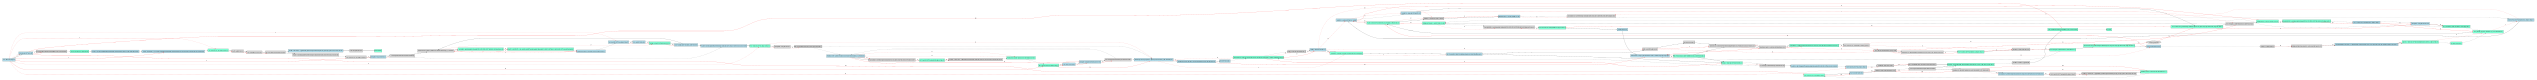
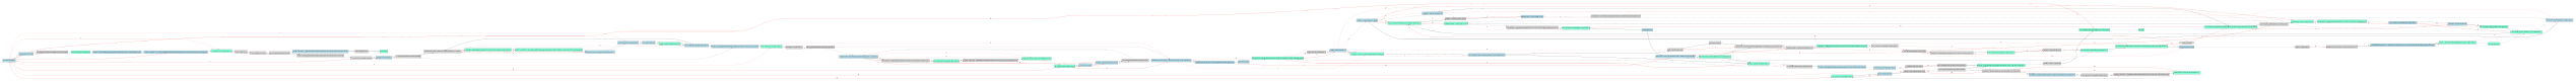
  digraph {
    fontname="Noto Serif"
    rankdir=LR
    node [fillcolor=lightgrey fontname="Noto Serif" shape=record style=filled]
    edge [arrowhead=tee fontname="Noto Serif" style=dashed]
    n1 [fillcolor=lightblue label="  %n = alloca i32, align 4"]
    n2 [fillcolor=lightblue label="  %0 = bitcast i32* %n to i8*"]
    n3 [fillcolor=lightblue label="  %call2 = call i32 (i8*, ...) @__isoc99_scanf(i8* getelementptr inbounds ([3 x i8], [3 x i8]* @.str.1, i64 0, i64 0), i32* nonnull %n)"]
    n4 [fillcolor=aquamarine label="  %1 = load i32, i32* %n, align 4, !tbaa !2"]
    n5 [label="  %3 = load i32, i32* %n, align 4, !tbaa !2"]
    n6 [fillcolor=lightblue label="  %4 = load i32, i32* %n, align 4, !tbaa !2"]
    n7 [fillcolor=aquamarine label="  %6 = load i32, i32* %n, align 4, !tbaa !2"]
    n8 [fillcolor=aquamarine label="  %8 = load i32, i32* %n, align 4, !tbaa !2"]
    n9 [fillcolor=lightblue label="  %18 = load i32, i32* %n, align 4, !tbaa !2"]
    n10 [fillcolor=aquamarine label="  %20 = load i32, i32* %n, align 4, !tbaa !2"]
    n11 [label="  call void @llvm.lifetime.start.p0i8(i64 4, i8* nonnull %0) #6"]
    n12 [fillcolor=aquamarine label="  call void @llvm.lifetime.end.p0i8(i64 4, i8* nonnull %0) #6"]
    n13 [label="  %.off = add i32 %1, -1"]
    n14 [fillcolor=lightblue label="  %cmp644 = icmp slt i32 %3, 1"]
    n15 [fillcolor=lightblue label="  %5 = sext i32 %4 to i64"]
    n16 [label="  %cmp1042 = icmp slt i32 %6, 1"]
    n17 [fillcolor=lightblue label="  %wide.trip.count.i.i.pre-phi.in = phi i32 [ %6, %for.end ], [ %8, %for.body11 ]"]
    n18 [fillcolor=lightblue label="  %9 = sext i32 %8 to i64"]
    n19 [label="  %cmp2040 = icmp slt i32 %18, 1"]
    n20 [fillcolor=lightblue label="  %21 = sext i32 %20 to i64"]
    n21 [fillcolor=aquamarine label="  %call = tail call i32 (...) @clrscr() #6"]
    n22 [fillcolor=aquamarine label="  ret void"]
    n23 [fillcolor=lightblue label="  %call1 = tail call i32 @puts(i8* getelementptr inbounds ([51 x i8], [51 x i8]* @.str, i64 0, i64 0))"]
    n24 [label="  %2 = icmp ugt i32 %.off, 254"]
    n25 [label="  br i1 %2, label %if.then, label %if.end"]
    n26 [fillcolor=lightblue label="  %call4 = call i32 (i8*, ...) @printf(i8* getelementptr inbounds ([38 x i8], [38 x i8]* @.str.2, i64 0, i64 0), i32 255)"]
    n27 [label="  %call5 = call i32 @puts(i8* getelementptr inbounds ([38 x i8], [38 x i8]* @.str.3, i64 0, i64 0))"]
    n28 [label="  call void @exit(i32 0) #7"]
    n29 [fillcolor=aquamarine label="  unreachable"]
    n30 [label="  br i1 %cmp644, label %for.end, label %for.body"]
    n31 [label="  %indvars.iv49 = phi i64 [ %indvars.iv.next50, %for.body ], [ 1, %if.end ]"]
    n32 [fillcolor=lightblue label="  %call8 = call i32 @puts(i8* getelementptr inbounds ([27 x i8], [27 x i8]* @.str.4, i64 0, i64 0))"]
    n33 [fillcolor=aquamarine label="  %arrayidx = getelementptr inbounds [255 x i32], [255 x i32]* @R, i64 0, i64 %indvars.iv49"]
    n34 [fillcolor=lightblue label="  %indvars.iv.next50 = add nuw nsw i64 %indvars.iv49, 1"]
    n35 [fillcolor=aquamarine label="  %cmp6 = icmp slt i64 %indvars.iv49, %5"]
    n36 [fillcolor=aquamarine label="  %call7 = call i32 (i8*, ...) @__isoc99_scanf(i8* getelementptr inbounds ([3 x i8], [3 x i8]* @.str.1, i64 0, i64 0), i32* nonnull %arrayidx)"]
    n37 [fillcolor=lightblue label="  br i1 %cmp6, label %for.body, label %for.end"]
    n38 [label="  br i1 %cmp1042, label %for.end17, label %for.body11"]
    n39 [fillcolor=lightblue label="  %wide.trip.count.i.i.pre-phi = sext i32 %wide.trip.count.i.i.pre-phi.in to i64"]
    n40 [fillcolor=aquamarine label="  %increment.0.i = phi i32 [ %wide.trip.count.i.i.pre-phi.in, %for.end17 ], [ %add.i, %ShellPass.exit.i ]"]
    n41 [fillcolor=aquamarine label="  %cmp38.i.i = icmp slt i32 %add.i, %wide.trip.count.i.i.pre-phi.in"]
    n42 [fillcolor=lightblue label="  %indvars.iv47 = phi i64 [ %indvars.iv.next48, %for.body11 ], [ 1, %for.end ]"]
    n43 [label="  %arrayidx13 = getelementptr inbounds [255 x i32], [255 x i32]* @R, i64 0, i64 %indvars.iv47"]
    n44 [fillcolor=aquamarine label="  %indvars.iv.next48 = add nuw nsw i64 %indvars.iv47, 1"]
    n45 [fillcolor=lightblue label="  %cmp10 = icmp slt i64 %indvars.iv47, %9"]
    n46 [fillcolor=aquamarine label="  %7 = load i32, i32* %arrayidx13, align 4, !tbaa !2"]
    n47 [label="  br i1 %cmp10, label %for.body11, label %for.end17"]
    n48 [label="  %call14 = call i32 (i8*, ...) @printf(i8* getelementptr inbounds ([4 x i8], [4 x i8]* @.str.5, i64 0, i64 0), i32 %7)"]
    n49 [fillcolor=lightblue label="  br label %do.body.i"]
    n50 [fillcolor=lightblue label="  %exitcond.i.i = icmp eq i64 %indvars.iv.next.i.i, %wide.trip.count.i.i.pre-phi"]
    n51 [label="  %div.i = sdiv i32 %increment.0.i, 3"]
    n52 [fillcolor=aquamarine label="  %cmp.i = icmp sgt i32 %increment.0.i, 2"]
    n53 [fillcolor=lightblue label="  br i1 %cmp38.i.i, label %for.body.preheader.i.i, label %ShellPass.exit.i"]
    n54 [fillcolor=aquamarine label="  br i1 %exitcond.i.i, label %ShellPass.exit.i, label %for.body.i.i"]
    n55 [fillcolor=lightblue label="  %add.i = add nsw i32 %div.i, 1"]
    n56 [label="  br i1 %cmp.i, label %do.body.i, label %func.exit"]
    n57 [label="  %10 = sext i32 %add.i to i64"]
    n58 [label="  %add9.i.i = add nsw i32 %j.0.i.i, %add.i"]
    n59 [fillcolor=lightblue label="  %sub12.i.i = sub nsw i32 %j.0.i.i, %add.i"]
    n60 [label="  br label %for.body.i.i"]
    n61 [label="  %indvars.iv.i.i = phi i64 [ %10, %for.body.preheader.i.i ], [ %indvars.iv.next.i.i, %for.inc.i.i ]"]
    n62 [label="  %12 = sub nsw i64 %indvars.iv.next.i.i, %10"]
    n63 [fillcolor=lightblue label="  %idxprom10.i.i = sext i32 %add9.i.i to i64"]
    n64 [fillcolor=aquamarine label="  %j.0.i.i = phi i32 [ %14, %if.then.i.i ], [ %sub12.i.i, %land.rhs.i.i ]"]
    n65 [fillcolor=lightblue label="  %cmp13.i.i = icmp sgt i32 %sub12.i.i, 0"]
    n66 [fillcolor=aquamarine label="  %idxprom14.i.i = sext i32 %sub12.i.i to i64"]
    n67 [label="  %indvars.iv.next.i.i = add nsw i64 %indvars.iv.i.i, 1"]
    n68 [label="  %arrayidx2.i.i = getelementptr inbounds [255 x i32], [255 x i32]* @R, i64 0, i64 %12"]
    n69 [fillcolor=lightblue label="  %14 = trunc i64 %12 to i32"]
    n70 [label="  br i1 %cmp13.i.i, label %land.rhs.i.i, label %do.end.i.i"]
    n71 [fillcolor=aquamarine label="  %arrayidx.i.i = getelementptr inbounds [255 x i32], [255 x i32]* @R, i64 0, i64 %indvars.iv.next.i.i"]
    n72 [label="  %11 = load i32, i32* %arrayidx.i.i, align 4, !tbaa !2"]
    n73 [label="  %cmp3.i.i = icmp slt i32 %11, %13"]
    n74 [fillcolor=aquamarine label="  store i32 %11, i32* getelementptr inbounds ([255 x i32], [255 x i32]* @R, i64 0, i64 0), align 16, !tbaa !2"]
    n75 [fillcolor=aquamarine label="  br i1 %cmp3.i.i, label %if.then.i.i, label %for.inc.i.i"]
    Node0x55faffb9eaa8 [shape=""]
    n77 [fillcolor=aquamarine label="  %13 = load i32, i32* %arrayidx2.i.i, align 4, !tbaa !2"]
    n78 [label="  %sext.i.i = shl i64 %12, 32"]
    n79 [label="  %idxprom7.phi.trans.insert.i.i = ashr exact i64 %sext.i.i, 32"]
    n80 [fillcolor=aquamarine label="  %16 = load i32, i32* getelementptr inbounds ([255 x i32], [255 x i32]* @R, i64 0, i64 0), align 16, !tbaa !2"]
    n81 [fillcolor=aquamarine label="  %idxprom7.le.pn.i.i = sext i32 %j.0.i.i to i64"]
    n82 [fillcolor=lightblue label="  %arrayidx8.phi.trans.insert.i.i = getelementptr inbounds [255 x i32], [255 x i32]* @R, i64 0, i64 %idxprom7.phi.trans.insert.i.i"]
    n83 [fillcolor=aquamarine label="  %.pre.i.i = load i32, i32* %arrayidx8.phi.trans.insert.i.i, align 4, !tbaa !2"]
    n84 [fillcolor=aquamarine label="  br label %do.body.i.i"]
    n85 [fillcolor=aquamarine label="  %15 = phi i32 [ %.pre.i.i, %if.then.i.i ], [ %17, %land.rhs.i.i ]"]
    n86 [fillcolor=lightblue label="  store i32 %15, i32* %arrayidx11.i.i, align 4, !tbaa !2"]
    n87 [label="  %arrayidx11.i.i = getelementptr inbounds [255 x i32], [255 x i32]* @R, i64 0, i64 %idxprom10.i.i"]
    n88 [label="  %arrayidx843.i.i = getelementptr inbounds [255 x i32], [255 x i32]* @R, i64 0, i64 %idxprom7.le.pn.i.i"]
    n89 [fillcolor=aquamarine label="  %arrayidx15.i.i = getelementptr inbounds [255 x i32], [255 x i32]* @R, i64 0, i64 %idxprom14.i.i"]
    n90 [fillcolor=lightblue label="  %cmp16.i.i = icmp slt i32 %16, %17"]
    n91 [fillcolor=aquamarine label="  store i32 %16, i32* %arrayidx843.i.i, align 4, !tbaa !2"]
    n92 [fillcolor=aquamarine label="  br i1 %cmp16.i.i, label %do.body.i.i, label %do.end.i.i"]
    n93 [fillcolor=lightblue label="  br label %for.inc.i.i"]
    n94 [fillcolor=lightblue label="  %17 = load i32, i32* %arrayidx15.i.i, align 4, !tbaa !2"]
    n95 [fillcolor=lightblue label="  %call18 = call i32 @puts(i8* getelementptr inbounds ([35 x i8], [35 x i8]* @.str.6, i64 0, i64 0))"]
    n96 [label="  br i1 %cmp2040, label %for.end27, label %for.body21"]
    n97 [label="  %indvars.iv = phi i64 [ %indvars.iv.next, %for.body21 ], [ 1, %func.exit ]"]
    n98 [fillcolor=aquamarine label="  %call28 = call i32 @puts(i8* getelementptr inbounds ([27 x i8], [27 x i8]* @.str.7, i64 0, i64 0))"]
    n99 [fillcolor=lightblue label="  %arrayidx23 = getelementptr inbounds [255 x i32], [255 x i32]* @R, i64 0, i64 %indvars.iv"]
    n100 [fillcolor=aquamarine label="  %indvars.iv.next = add nuw nsw i64 %indvars.iv, 1"]
    n101 [label="  %cmp20 = icmp slt i64 %indvars.iv, %21"]
    n102 [label="  %call29 = call i32 (...) @getch() #6"]
    n103 [label="  %19 = load i32, i32* %arrayidx23, align 4, !tbaa !2"]
    n104 [label="  br i1 %cmp20, label %for.body21, label %for.end27"]
    n105 [label="  %call24 = call i32 (i8*, ...) @printf(i8* getelementptr inbounds ([4 x i8], [4 x i8]* @.str.5, i64 0, i64 0), i32 %19)"]
    n1 -> n2 [arrowhead=onormal style=solid]
    n1 -> n2 [color=red label=1]
    n1 -> n3 [color=red label=3 style=solid]
    n1 -> n4 [color=red label=4]
    n1 -> n5 [arrowhead=onormal color=red label=8 style=solid]
    n1 -> n6 [arrowhead=onormal color=red label=15]
    n1 -> n7 [color=red label=31]
    n1 -> n8 [color=red label=28 style=solid]
    n1 -> n9 [color=red label=93]
-   n2 -> n10 [color=red label=101 style=solid]
+   n1 -> n10 [color=red label=101 style=solid]
    n2 -> n11
    n2 -> n11 [color=red label=2 style=solid]
    n2 -> n12 [arrowhead=onormal color=red label=106 style=solid]
    n3 -> n4 [arrowhead=onormal]
    n4 -> n13 [arrowhead=onormal style=solid]
    n4 -> n13 [color=red label=5]
    n5 -> n14 [arrowhead=onormal style=solid]
    n5 -> n14 [color=red label=9 style=solid]
    n6 -> n15 [arrowhead=onormal]
    n6 -> n15 [arrowhead=onormal color=red label=16 style=solid]
    n7 -> n16 [style=solid]
    n7 -> n16 [arrowhead=onormal color=red label=21]
    n7 -> n17 [arrowhead=onormal color=red label=33]
    n8 -> n17 [arrowhead=onormal color=red label=34 style=solid]
    n8 -> n18
    n8 -> n18 [color=red label=29 style=solid]
    n9 -> n19
    n9 -> n19 [arrowhead=onormal color=red label=94]
    n10 -> n20 [style=solid]
    n10 -> n20 [color=red label=102 style=solid]
    n11 -> n21 [arrowhead=onormal]
    n12 -> n22
    n13 -> n24 [style=solid]
    n13 -> n24 [color=red label=6 style=solid]
    n14 -> n30 [arrowhead=onormal]
    n14 -> n30 [arrowhead=onormal color=red label=10 style=solid]
    n15 -> n35
    n15 -> n35 [arrowhead=onormal color=red label=18 style=solid]
    n16 -> n38
    n16 -> n38 [arrowhead=onormal color=red label=22]
    n17 -> n39 [arrowhead=onormal]
    n17 -> n39 [arrowhead=onormal color=red label=35 style=solid]
    n17 -> n40 [color=red label=36]
    n17 -> n41 [arrowhead=onormal color=red label=41]
    n18 -> n45 [arrowhead=onormal]
    n18 -> n45 [color=red label=31 style=solid]
    n19 -> n96 [style=solid]
    n19 -> n96 [arrowhead=onormal color=red label=95 style=solid]
    n20 -> n101 [arrowhead=onormal style=solid]
    n20 -> n101 [arrowhead=onormal color=red label=104]
    n21 -> n23 [arrowhead=onormal style=solid]
    n23 -> n3 [arrowhead=onormal]
    n24 -> n25 [arrowhead=onormal style=solid]
    n24 -> n25 [arrowhead=onormal color=red label=7 style=solid]
    n25 -> n26
    n25 -> n27 [style=solid]
    n26 -> n28 [arrowhead=onormal style=solid]
    n27 -> n5
    n28 -> n29 [style=solid]
    n30 -> n31 [style=solid]
    n30 -> n32 [arrowhead=onormal]
    n31 -> n33
    n31 -> n33 [color=red label=12]
    n31 -> n34 [color=red label=14 style=solid]
    n31 -> n35 [color=red label=17]
    n32 -> n7 [style=solid]
    n33 -> n36 [arrowhead=onormal]
    n33 -> n36 [color=red label=13 style=solid]
    n34 -> n6 [arrowhead=onormal]
    n34 -> n31 [arrowhead=onormal color=red label=11]
    n35 -> n37 [arrowhead=onormal style=solid]
    n35 -> n37 [arrowhead=onormal color=red label=19 style=solid]
    n36 -> n34
    n37 -> n31 [style=solid]
    n37 -> n32 [style=solid]
    n38 -> n17
    n38 -> n42 [arrowhead=onormal]
    n39 -> n49 [style=solid]
    n39 -> n50 [arrowhead=onormal color=red label=89 style=solid]
    n40 -> n51
    n40 -> n51 [arrowhead=onormal color=red label=38]
    n40 -> n52 [color=red label=91 style=solid]
    n41 -> n53 [arrowhead=onormal style=solid]
    n41 -> n53 [arrowhead=onormal color=red label=42]
    n42 -> n43 [style=solid]
    n42 -> n43 [color=red label=24 style=solid]
    n42 -> n44 [color=red label=27]
    n42 -> n45 [color=red label=30 style=solid]
    n43 -> n46 [arrowhead=onormal]
    n43 -> n46 [arrowhead=onormal color=red label=25]
    n44 -> n8
    n44 -> n42 [arrowhead=onormal color=red label=23]
    n45 -> n47 [style=solid]
    n45 -> n47 [color=red label=32 style=solid]
    n46 -> n48 [style=solid]
    n46 -> n48 [color=red label=26 style=solid]
    n47 -> n17 [arrowhead=onormal]
    n47 -> n42 [arrowhead=onormal]
    n48 -> n44
    n49 -> n40
    n50 -> n54
    n50 -> n54 [arrowhead=onormal color=red label=90]
    n51 -> n55
    n51 -> n55 [color=red label=39]
    n52 -> n56
    n52 -> n56 [arrowhead=onormal color=red label=92]
    n53 -> n52 [style=solid]
    n53 -> n57 [style=solid]
    n54 -> n52 [style=solid]
    n54 -> n61 [arrowhead=onormal style=solid]
    n55 -> n40 [color=red label=37 style=solid]
    n55 -> n41 [arrowhead=onormal style=solid]
    n55 -> n41 [color=red label=40]
    n55 -> n57 [color=red label=43]
    n55 -> n58 [arrowhead=onormal color=red label=68]
    n55 -> n59 [color=red label=74]
    n56 -> n40
    n56 -> n95 [style=solid]
    n57 -> n60 [style=solid]
    n57 -> n61 [color=red label=44 style=solid]
    n57 -> n62 [arrowhead=onormal color=red label=50]
    n58 -> n63 [style=solid]
    n58 -> n63 [arrowhead=onormal color=red label=69 style=solid]
    n59 -> n64 [arrowhead=onormal color=red label=66]
    n59 -> n65 [arrowhead=onormal]
    n59 -> n65 [arrowhead=onormal color=red label=75]
    n59 -> n66 [arrowhead=onormal color=red label=78 style=solid]
    n60 -> n61 [style=solid]
    n61 -> n67 [arrowhead=onormal]
    n61 -> n67 [color=red label=46]
    n62 -> n68
    n62 -> n68 [arrowhead=onormal color=red label=51 style=solid]
    n62 -> n69 [color=red label=58]
    n62 -> n70 [arrowhead=onormal color=red label=59 style=solid]
    n63 -> n87 [arrowhead=onormal]
    n63 -> n87 [arrowhead=onormal color=red label=70]
    n64 -> n58 [style=solid]
    n64 -> n58 [arrowhead=onormal color=red label=67]
    n64 -> n59 [color=red label=73 style=solid]
    n64 -> n81 [arrowhead=onormal color=red label=84 style=solid]
    n65 -> n70 [arrowhead=onormal color=red label=77]
    n65 -> n80 [style=solid]
    n66 -> n89
    n66 -> n89 [arrowhead=onormal color=red label=79]
    n67 -> n50 [color=red label=88 style=solid]
    n67 -> n61 [arrowhead=onormal color=red label=45]
    n67 -> n62 [color=red label=49]
    n67 -> n71 [arrowhead=onormal style=solid]
    n67 -> n71 [color=red label=47 style=solid]
    n68 -> n77 [style=solid]
    n68 -> n77 [arrowhead=onormal color=red label=52 style=solid]
    n69 -> n64 [arrowhead=onormal color=red label=65 style=solid]
    n69 -> n78 [arrowhead=onormal]
    n70 -> n66 [style=solid]
    n70 -> n81
    n71 -> n72
    n71 -> n72 [arrowhead=onormal color=red label=48]
    n72 -> n62 [color=red]
    n72 -> n73 [arrowhead=onormal color=red label=53]
    n72 -> n74 [color=red label=56]
    n73 -> n75
    n73 -> n75 [arrowhead=onormal color=red label=55 style=solid]
    n74 -> n69 [arrowhead=onormal style=solid]
    n74 -> Node0x55faffb9eaa8 [arrowhead=onormal color=red label=57 style=solid]
    n75 -> n50 [arrowhead=onormal]
    n75 -> n74 [arrowhead=onormal style=solid]
    Node0x55faffb9eaa8 -> n80 [arrowhead=onormal color=red label=76 style=solid]
    n77 -> n73 [arrowhead=onormal style=solid]
    n77 -> n73 [color=red label=54 style=solid]
    n78 -> n79
    n78 -> n79 [color=red label=60]
    n79 -> n82 [style=solid]
    n79 -> n82 [arrowhead=onormal color=red label=61]
    n80 -> n70 [arrowhead=onormal style=solid]
    n80 -> n90 [color=red label=81 style=solid]
    n80 -> n91 [color=red label=86 style=solid]
    n81 -> n88
    n81 -> n88 [arrowhead=onormal color=red label=85]
    n82 -> n83 [style=solid]
    n82 -> n83 [arrowhead=onormal color=red label=62 style=solid]
    n83 -> n84 [arrowhead=onormal]
    n83 -> n85 [arrowhead=onormal color=red label=63]
    n84 -> n85 [arrowhead=onormal]
    n85 -> n64 [style=solid]
    n85 -> n86 [color=red label=71]
    n86 -> n59 [arrowhead=onormal style=solid]
    n86 -> n87 [color=red label=72]
    n87 -> n86 [arrowhead=onormal]
    n88 -> n91
    n89 -> n94 [arrowhead=onormal]
    n89 -> n94 [arrowhead=onormal color=red label=80 style=solid]
    n90 -> n92 [arrowhead=onormal style=solid]
    n90 -> n92 [color=red label=83]
    n91 -> n88 [color=red label=87]
    n91 -> n93 [arrowhead=onormal style=solid]
    n92 -> n81
    n92 -> n85 [arrowhead=onormal]
    n93 -> n50 [arrowhead=onormal style=solid]
    n94 -> n85 [color=red label=64 style=solid]
    n94 -> n90 [arrowhead=onormal]
    n94 -> n90 [arrowhead=onormal color=red label=82]
    n95 -> n9
    n96 -> n97 [arrowhead=onormal]
    n96 -> n98 [style=solid]
    n97 -> n99 [arrowhead=onormal style=solid]
    n97 -> n99 [arrowhead=onormal color=red label=97]
    n97 -> n100 [arrowhead=onormal color=red label=100 style=solid]
    n97 -> n101 [arrowhead=onormal color=red label=103 style=solid]
    n98 -> n102 [arrowhead=onormal]
    n99 -> n103 [arrowhead=onormal style=solid]
    n99 -> n103 [color=red label=98]
    n100 -> n10
    n100 -> n97 [color=red label=96 style=solid]
    n101 -> n104
    n101 -> n104 [arrowhead=onormal color=red label=105]
    n102 -> n12 [style=solid]
    n103 -> n105 [arrowhead=onormal]
    n103 -> n105 [color=red label=99 style=solid]
    n104 -> n97 [arrowhead=onormal style=solid]
    n104 -> n98 [style=solid]
    n105 -> n100 [style=solid]
  }
